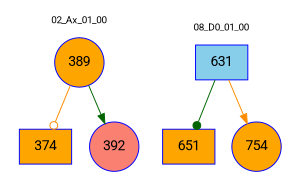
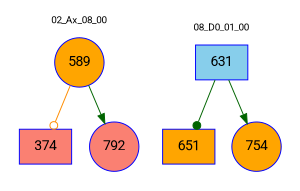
  digraph {
    fontname=Roboto
    node [color=blue fillcolor=orange fontname=Roboto shape=circle style=filled]
    edge [arrowhead=normal color=darkorange fontname=Roboto]
-   n1 [label=389]
-   n2 [label=374 shape=box]
-   n3 [fillcolor=salmon label=392]
+   n1 [label=589]
+   n2 [fillcolor=salmon label=374 shape=box]
+   n3 [fillcolor=salmon label=792]
    n4 [fillcolor=skyblue label=631 shape=box]
    n5 [label=651 shape=box]
    n6 [label=754]
    subgraph cluster_1 {
      color=white
      fontsize=10
-     label="02_Ax_01_00"
+     label="02_Ax_08_00"
      n1
      n2
      n3
    }
    subgraph cluster_2 {
      color=white
      fontsize=10
      label="08_D0_01_00"
      n4
      n5
      n6
    }
    n1 -> n2 [arrowhead=odot]
    n1 -> n3 [color=darkgreen]
    n4 -> n5 [arrowhead=dot color=darkgreen]
-   n4 -> n6
+   n4 -> n6 [color=darkgreen]
  }
